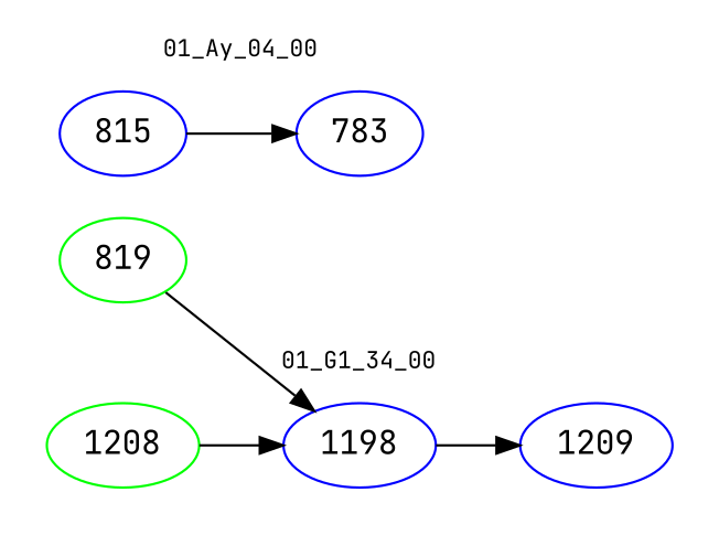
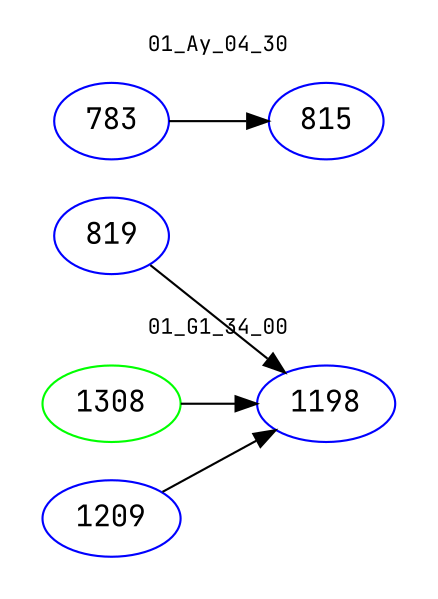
  digraph {
    fontname="JetBrains Mono"
    rankdir=LR
    node [color=blue fontname="JetBrains Mono"]
    edge [color=black fontname="JetBrains Mono"]
-   n1 [color=green label=819]
+   n1 [label=819]
    n2 [label=783]
    n3 [label=815]
-   n4 [color=green label=1208]
+   n4 [color=green label=1308]
    n5 [label=1198]
    n6 [label=1209]
    subgraph cluster_1 {
      color=white
      fontsize=10
-     label="01_Ay_04_00"
+     label="01_Ay_04_30"
      n1
      n2
      n3
    }
    subgraph cluster_2 {
      color=white
      fontsize=10
      label="01_G1_34_00"
      n4
      n5
      n6
    }
    n1 -> n5
-   n3 -> n2
+   n2 -> n3
    n4 -> n5
-   n5 -> n6
+   n6 -> n5
  }
